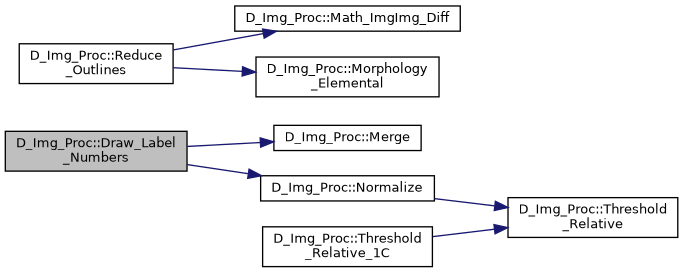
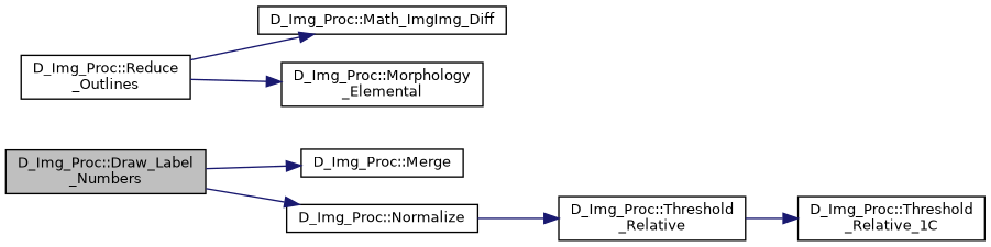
  digraph {
    rankdir=LR
    node [color=black fillcolor=white fontname=Helvetica fontsize=10 shape=record style=filled]
    edge [color=midnightblue fontname=Helvetica fontsize=10 labelfontname=Helvetica labelfontsize=10 style=solid]
    n1 [fillcolor=grey75 fontcolor=black height=0.2 label="D_Img_Proc::Draw_Label\l_Numbers" width=0.4]
    n2 [height=0.2 label="D_Img_Proc::Merge" width=0.4]
    n3 [height=0.2 label="D_Img_Proc::Normalize" width=0.4]
    n4 [height=0.2 label="D_Img_Proc::Threshold\l_Relative" width=0.4]
    n5 [height=0.2 label="D_Img_Proc::Reduce\l_Outlines" width=0.4]
    n6 [height=0.2 label="D_Img_Proc::Math_ImgImg_Diff" width=0.4]
    n7 [height=0.2 label="D_Img_Proc::Morphology\l_Elemental" width=0.4]
    n8 [height=0.2 label="D_Img_Proc::Threshold\l_Relative_1C" width=0.4]
    n1 -> n2
    n1 -> n3
    n3 -> n4
-   n8 -> n4
+   n4 -> n8
    n5 -> n6
    n5 -> n7
  }
